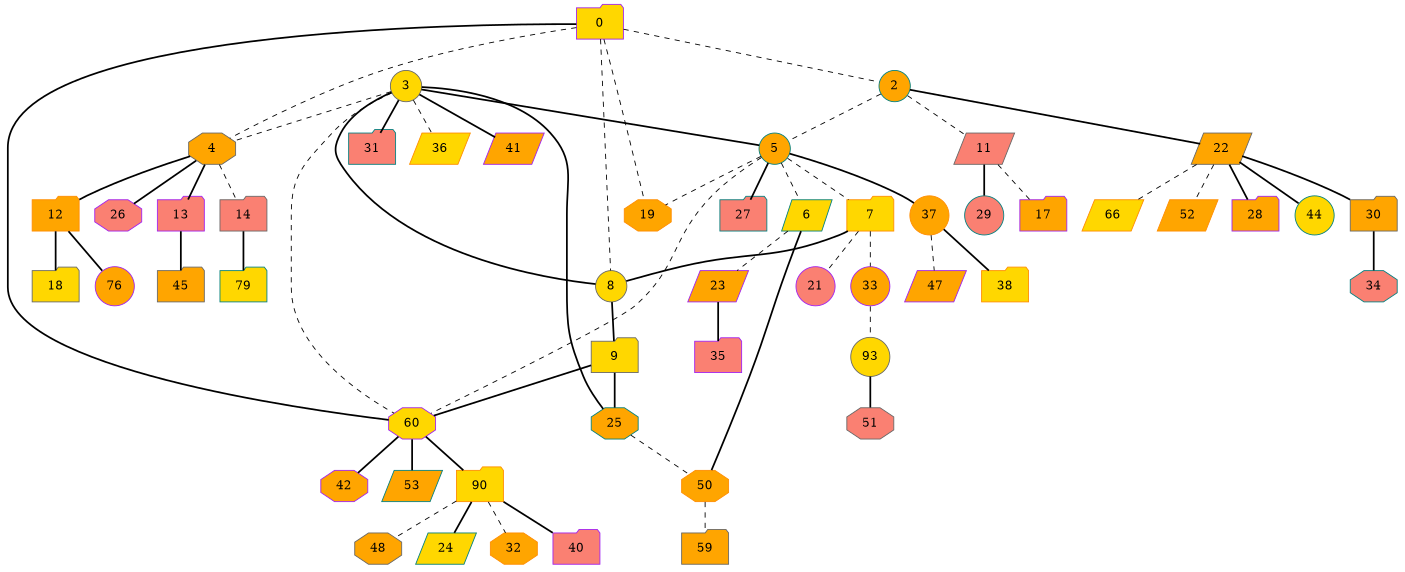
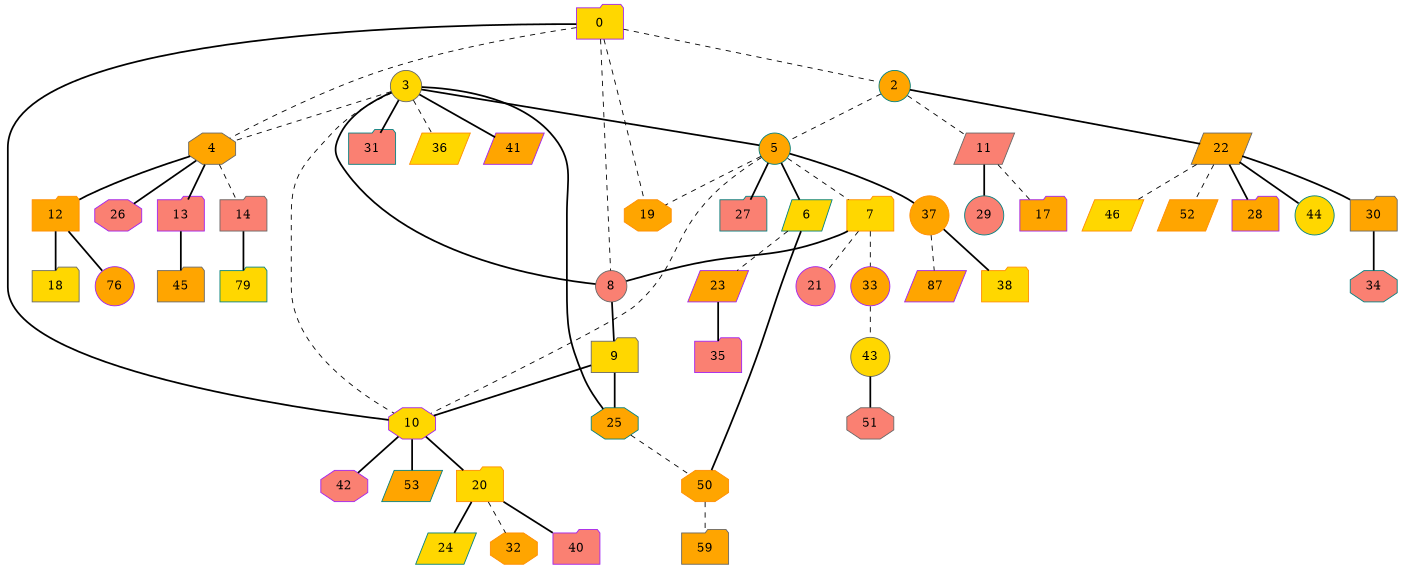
  graph {
    node [color=purple fillcolor=orange shape=folder style=filled]
    edge [style=bold]
    n1 [fillcolor=gold label=0]
    2 [color=teal shape=circle]
    4 [color=gray40 shape=octagon]
-   8 [color=gray40 fillcolor=gold shape=circle]
-   10 [fillcolor=gold shape=octagon label=60]
+   8 [color=gray40 fillcolor=salmon shape=circle]
+   10 [fillcolor=gold shape=octagon]
    19 [color=darkorange shape=octagon]
    5 [color=teal shape=circle]
    11 [color=gray40 fillcolor=salmon shape=parallelogram]
    22 [color=gray40 shape=parallelogram]
    12 [color=darkorange]
    13 [fillcolor=salmon]
    14 [color=gray40 fillcolor=salmon]
    26 [fillcolor=salmon shape=octagon]
    9 [color=gray40 fillcolor=gold]
-   20 [color=darkorange fillcolor=gold label=90]
-   42 [shape=octagon]
+   20 [color=darkorange fillcolor=gold]
+   42 [fillcolor=salmon shape=octagon]
    53 [color=teal shape=parallelogram]
    6 [color=teal fillcolor=gold shape=parallelogram]
    7 [color=darkorange fillcolor=gold]
    27 [color=teal fillcolor=salmon]
    37 [color=darkorange shape=circle]
    17
    29 [color=teal fillcolor=salmon shape=circle]
    28
    30 [color=gray40]
    44 [color=teal fillcolor=gold shape=circle]
-   46 [color=darkorange fillcolor=gold shape=parallelogram label=66]
+   46 [color=darkorange fillcolor=gold shape=parallelogram]
    52 [color=darkorange shape=parallelogram]
    3 [color=gray40 fillcolor=gold shape=circle]
    25 [color=teal shape=octagon]
    31 [color=teal fillcolor=salmon]
    36 [color=darkorange fillcolor=gold shape=parallelogram]
    41 [shape=parallelogram]
    50 [color=darkorange shape=octagon]
    n35 [label=76 shape=circle]
    18 [color=gray40 fillcolor=gold]
    45 [color=gray40]
    n38 [color=teal fillcolor=gold label=79]
    23 [shape=parallelogram]
    21 [fillcolor=salmon shape=circle]
    33 [shape=circle]
    38 [color=darkorange fillcolor=gold]
-   47 [shape=parallelogram]
+   47 [shape=parallelogram label=87]
    35 [fillcolor=salmon]
    n45 [color=gray40 label=59]
-   43 [color=gray40 fillcolor=gold shape=circle label=93]
+   43 [color=gray40 fillcolor=gold shape=circle]
    24 [color=teal fillcolor=gold shape=parallelogram]
    32 [color=darkorange shape=octagon]
    40 [fillcolor=salmon]
-   48 [color=gray40 shape=octagon]
    34 [color=teal fillcolor=salmon shape=octagon]
    51 [color=gray40 fillcolor=salmon shape=octagon]
    n1 -- 2 [style=dashed]
    n1 -- 4 [style=dashed]
    n1 -- 8 [style=dashed]
    n1 -- 10
    n1 -- 19 [style=dashed]
    2 -- 5 [style=dashed]
    2 -- 11 [style=dashed]
    2 -- 22
    4 -- 12
    4 -- 13
    4 -- 14 [style=dashed]
    4 -- 26
    8 -- 9
    10 -- 20
    10 -- 42
    10 -- 53
    5 -- 10 [style=dashed]
    5 -- 19 [style=dashed]
-   5 -- 6 [style=dashed]
+   5 -- 6
    5 -- 7 [style=dashed]
    5 -- 27
    5 -- 37
    11 -- 17 [style=dashed]
    11 -- 29
    22 -- 28
    22 -- 30
    22 -- 44
    22 -- 46 [style=dashed]
    22 -- 52 [style=dashed]
    12 -- n35
    12 -- 18
    13 -- 45
    14 -- n38
    9 -- 10
    9 -- 25
    20 -- 24
    20 -- 32 [style=dashed]
    20 -- 40
-   20 -- 48 [style=dashed]
    6 -- 50
    6 -- 23 [style=dashed]
    7 -- 8
    7 -- 21 [style=dashed]
    7 -- 33 [style=dashed]
    37 -- 38
    37 -- 47 [style=dashed]
    30 -- 34
    3 -- 4 [style=dashed]
    3 -- 8
    3 -- 10 [style=dashed]
    3 -- 5
    3 -- 25
    3 -- 31
    3 -- 36 [style=dashed]
    3 -- 41
    25 -- 50 [style=dashed]
    50 -- n45 [style=dashed]
    23 -- 35
    33 -- 43 [style=dashed]
    43 -- 51
  }
